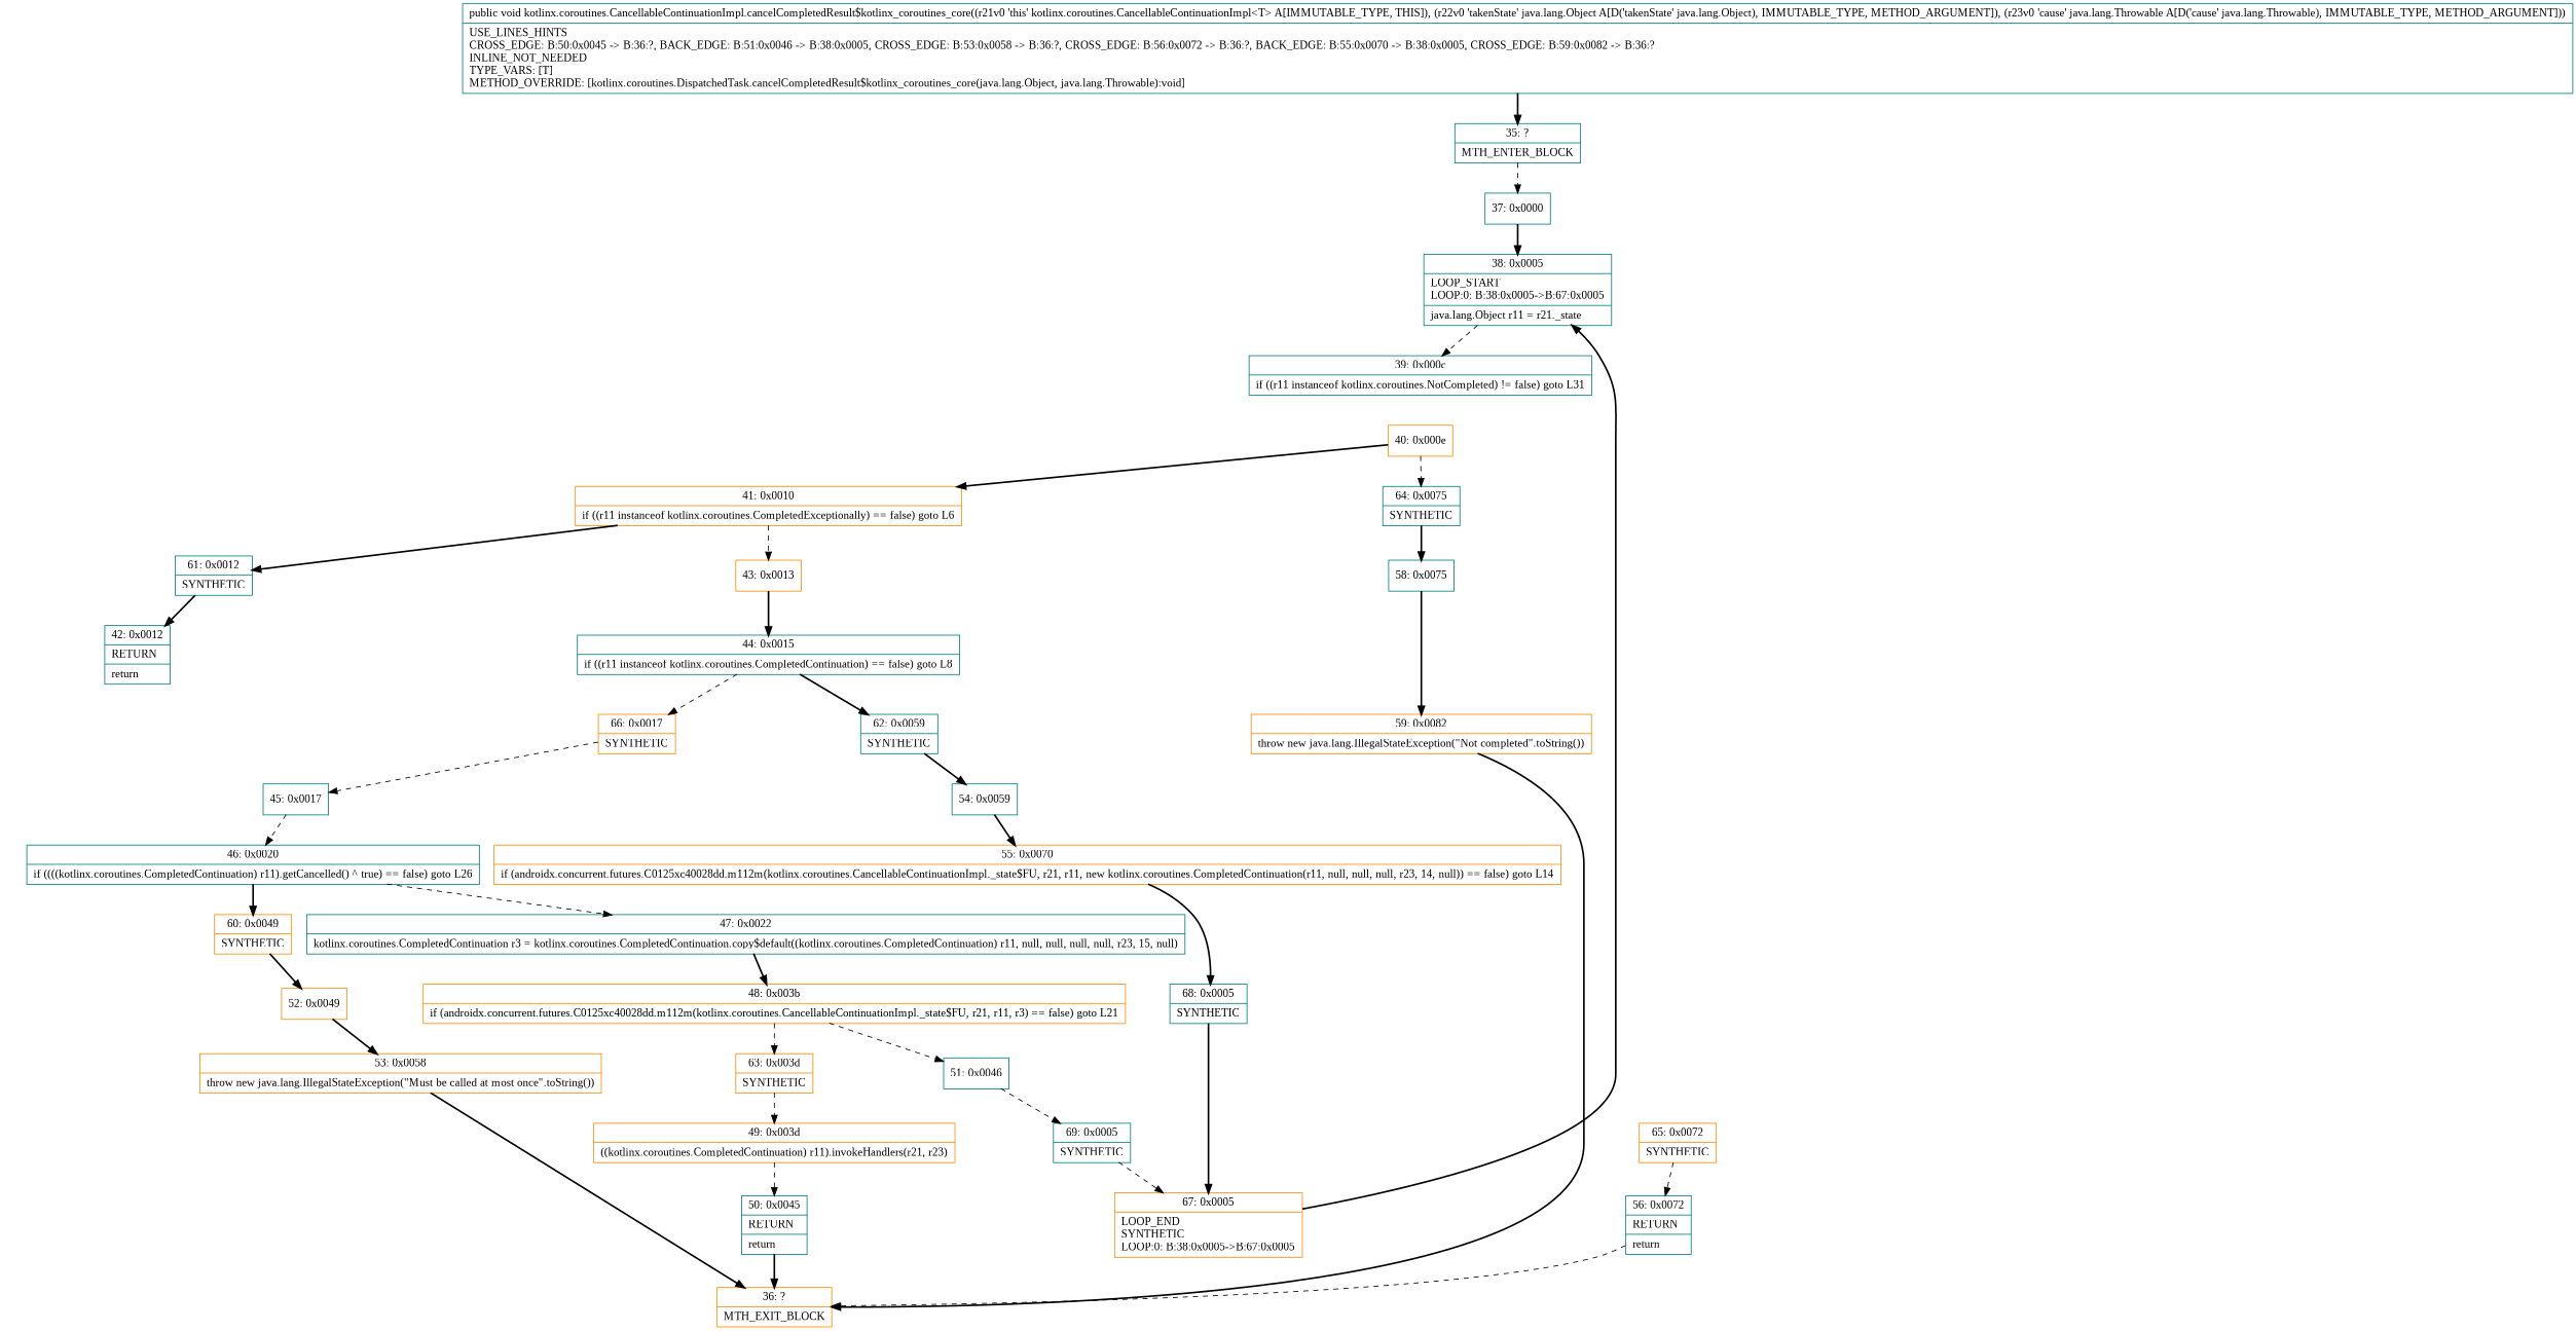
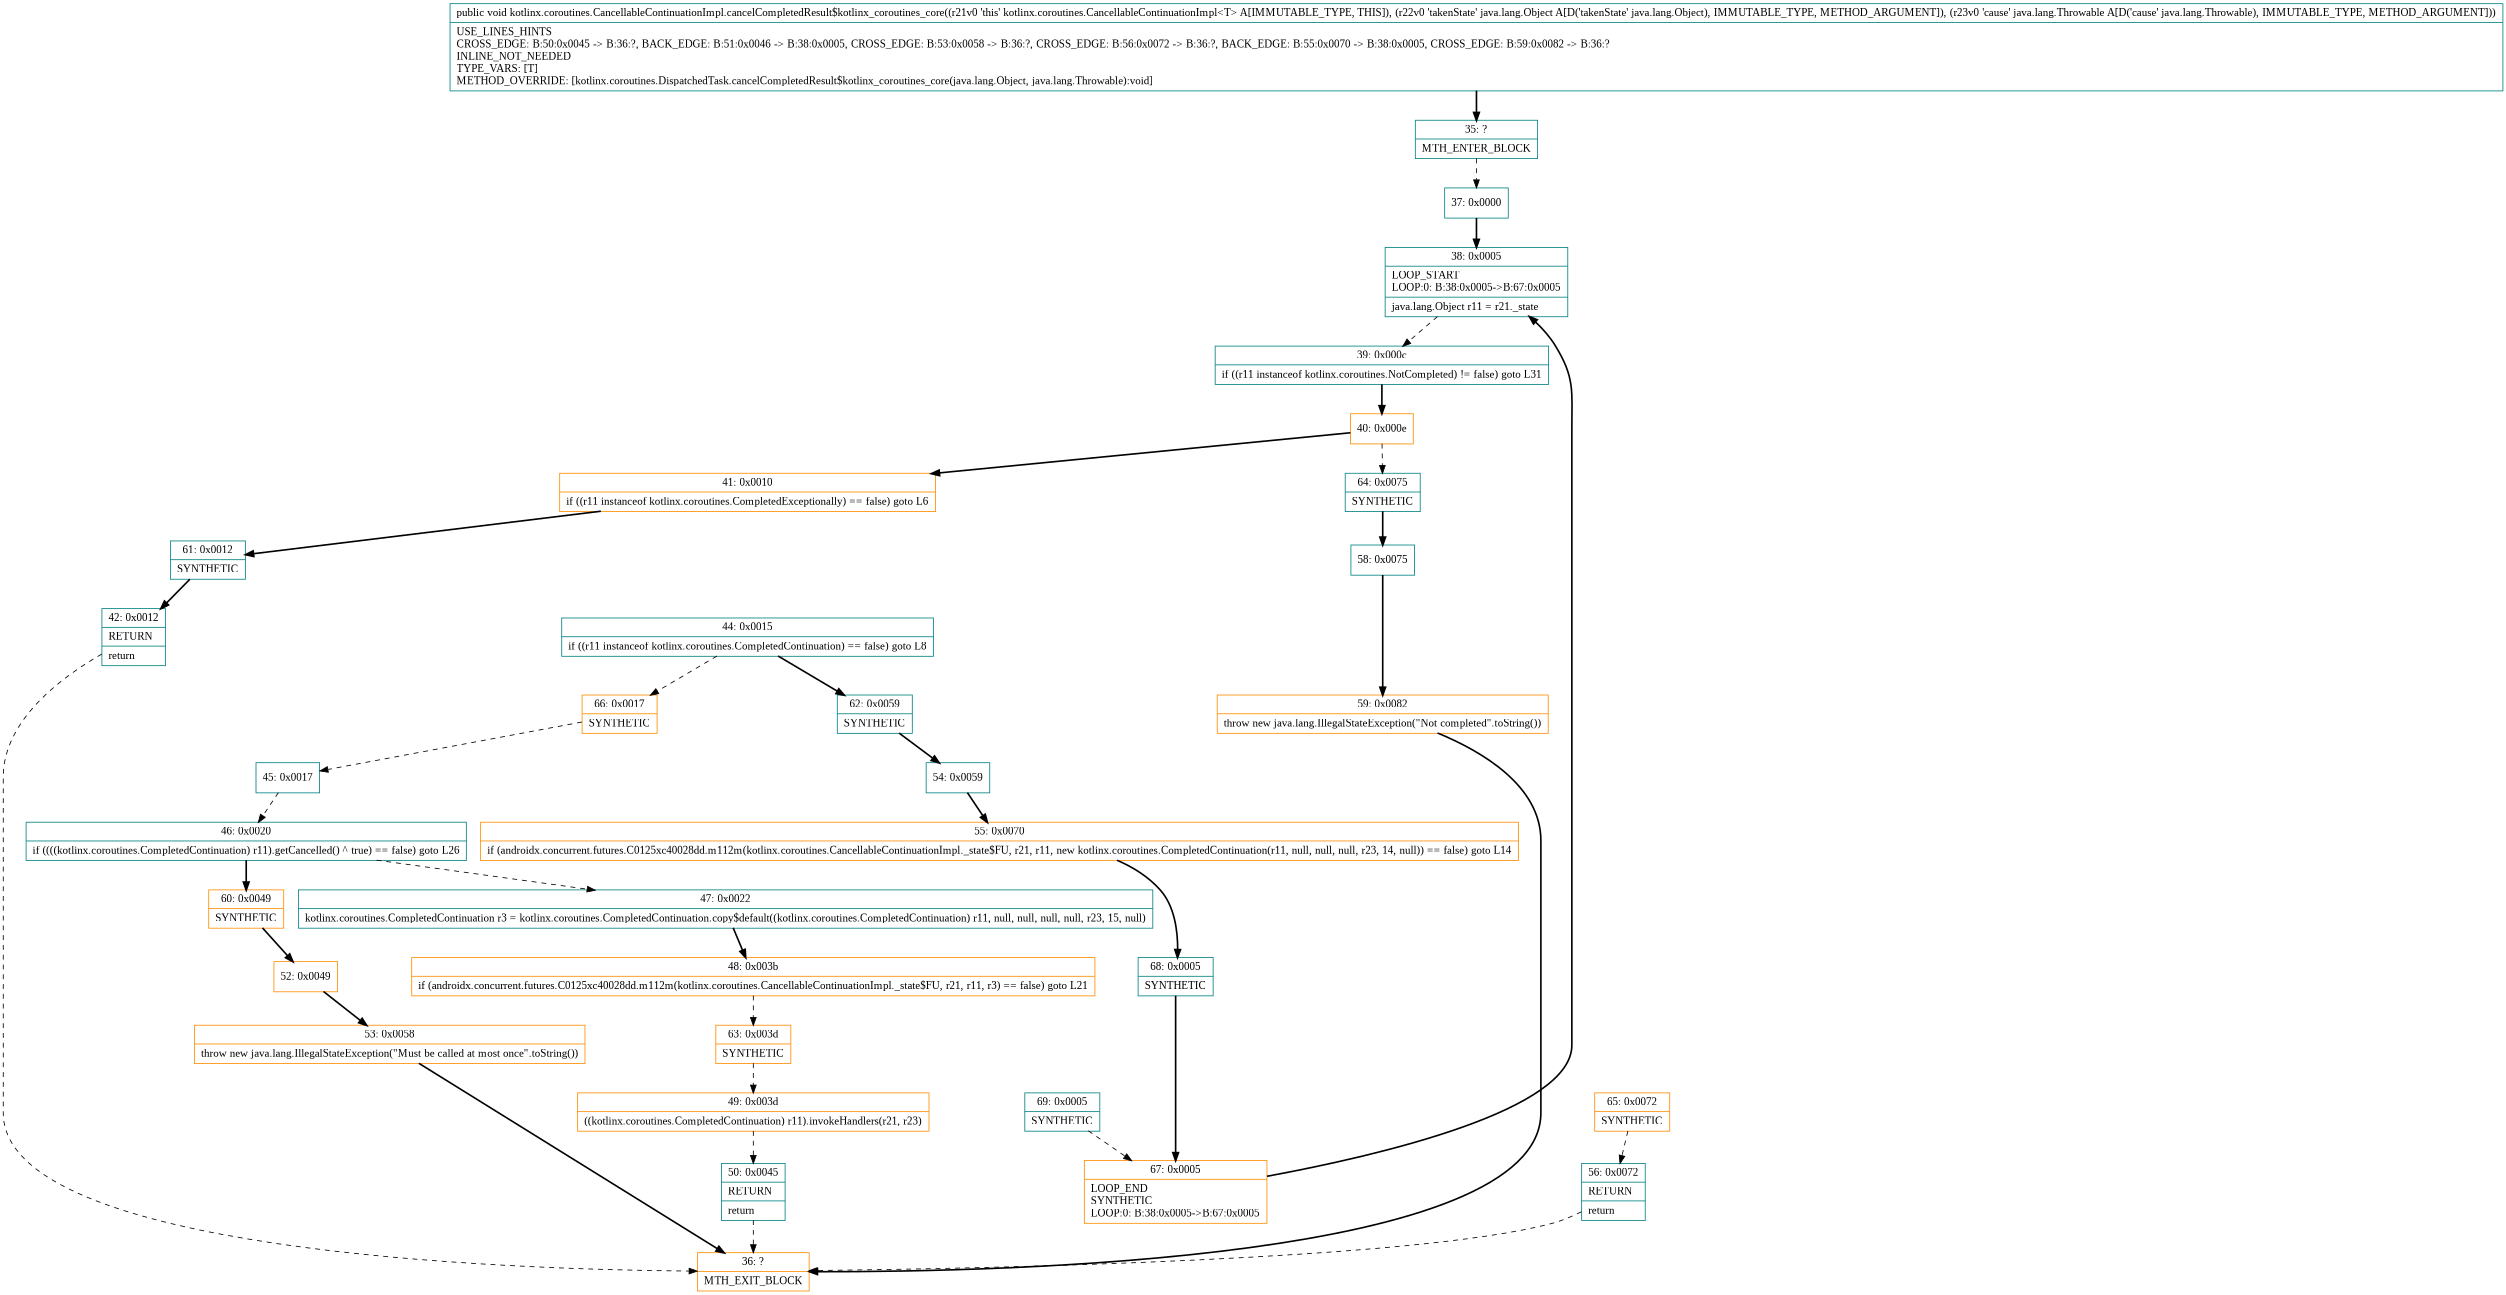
  digraph {
    fontname="Liberation Serif"
    node [color=teal fontname="Liberation Serif" shape=record]
    edge [fontname="Liberation Serif" style=bold]
    n1 [label="{35\:\ ?|MTH_ENTER_BLOCK\l}"]
    n2 [label="{37\:\ 0x0000}"]
    n3 [label="{38\:\ 0x0005|LOOP_START\lLOOP:0: B:38:0x0005\-\>B:67:0x0005\l|java.lang.Object r11 = r21._state\l}"]
    n4 [label="{39\:\ 0x000c|if ((r11 instanceof kotlinx.coroutines.NotCompleted) != false) goto L31\l}"]
    n5 [color=darkorange label="{40\:\ 0x000e}"]
    n6 [label="{64\:\ 0x0075|SYNTHETIC\l}"]
    n7 [color=darkorange label="{41\:\ 0x0010|if ((r11 instanceof kotlinx.coroutines.CompletedExceptionally) == false) goto L6\l}"]
    n8 [label="{58\:\ 0x0075}"]
-   n9 [color=darkorange label="{43\:\ 0x0013}"]
    n10 [label="{61\:\ 0x0012|SYNTHETIC\l}"]
    n11 [label="{44\:\ 0x0015|if ((r11 instanceof kotlinx.coroutines.CompletedContinuation) == false) goto L8\l}"]
    n12 [label="{42\:\ 0x0012|RETURN\l|return\l}"]
    n13 [label="{62\:\ 0x0059|SYNTHETIC\l}"]
    n14 [color=darkorange label="{66\:\ 0x0017|SYNTHETIC\l}"]
    n15 [label="{54\:\ 0x0059}"]
    n16 [label="{45\:\ 0x0017}"]
    n17 [color=darkorange label="{55\:\ 0x0070|if (androidx.concurrent.futures.C0125xc40028dd.m112m(kotlinx.coroutines.CancellableContinuationImpl._state$FU, r21, r11, new kotlinx.coroutines.CompletedContinuation(r11, null, null, null, r23, 14, null)) == false) goto L14\l}"]
    n18 [label="{68\:\ 0x0005|SYNTHETIC\l}"]
    n19 [color=darkorange label="{65\:\ 0x0072|SYNTHETIC\l}"]
    n20 [label="{56\:\ 0x0072|RETURN\l|return\l}"]
    n21 [color=darkorange label="{67\:\ 0x0005|LOOP_END\lSYNTHETIC\lLOOP:0: B:38:0x0005\-\>B:67:0x0005\l}"]
    n22 [color=darkorange label="{36\:\ ?|MTH_EXIT_BLOCK\l}"]
    n23 [label="{46\:\ 0x0020|if ((((kotlinx.coroutines.CompletedContinuation) r11).getCancelled() ^ true) == false) goto L26\l}"]
    n24 [label="{47\:\ 0x0022|kotlinx.coroutines.CompletedContinuation r3 = kotlinx.coroutines.CompletedContinuation.copy$default((kotlinx.coroutines.CompletedContinuation) r11, null, null, null, null, r23, 15, null)\l}"]
    n25 [color=darkorange label="{60\:\ 0x0049|SYNTHETIC\l}"]
    n26 [color=darkorange label="{48\:\ 0x003b|if (androidx.concurrent.futures.C0125xc40028dd.m112m(kotlinx.coroutines.CancellableContinuationImpl._state$FU, r21, r11, r3) == false) goto L21\l}"]
    n27 [color=darkorange label="{52\:\ 0x0049}"]
-   n28 [label="{51\:\ 0x0046}"]
    n29 [color=darkorange label="{63\:\ 0x003d|SYNTHETIC\l}"]
    n30 [label="{69\:\ 0x0005|SYNTHETIC\l}"]
    n31 [color=darkorange label="{49\:\ 0x003d|((kotlinx.coroutines.CompletedContinuation) r11).invokeHandlers(r21, r23)\l}"]
    n32 [label="{50\:\ 0x0045|RETURN\l|return\l}"]
    n33 [color=darkorange label="{53\:\ 0x0058|throw new java.lang.IllegalStateException(\"Must be called at most once\".toString())\l}"]
    n34 [color=darkorange label="{59\:\ 0x0082|throw new java.lang.IllegalStateException(\"Not completed\".toString())\l}"]
    n35 [label="{public void kotlinx.coroutines.CancellableContinuationImpl.cancelCompletedResult$kotlinx_coroutines_core((r21v0 'this' kotlinx.coroutines.CancellableContinuationImpl\<T\> A[IMMUTABLE_TYPE, THIS]), (r22v0 'takenState' java.lang.Object A[D('takenState' java.lang.Object), IMMUTABLE_TYPE, METHOD_ARGUMENT]), (r23v0 'cause' java.lang.Throwable A[D('cause' java.lang.Throwable), IMMUTABLE_TYPE, METHOD_ARGUMENT]))  | USE_LINES_HINTS\lCROSS_EDGE: B:50:0x0045 \-\> B:36:?, BACK_EDGE: B:51:0x0046 \-\> B:38:0x0005, CROSS_EDGE: B:53:0x0058 \-\> B:36:?, CROSS_EDGE: B:56:0x0072 \-\> B:36:?, BACK_EDGE: B:55:0x0070 \-\> B:38:0x0005, CROSS_EDGE: B:59:0x0082 \-\> B:36:?\lINLINE_NOT_NEEDED\lTYPE_VARS: [T]\lMETHOD_OVERRIDE: [kotlinx.coroutines.DispatchedTask.cancelCompletedResult$kotlinx_coroutines_core(java.lang.Object, java.lang.Throwable):void]\l}"]
    n1 -> n2 [style=dashed]
    n2 -> n3
    n3 -> n4 [style=dashed]
+   n4 -> n5
    n5 -> n6 [style=dashed]
    n5 -> n7
    n6 -> n8
-   n7 -> n9 [style=dashed]
    n7 -> n10
    n8 -> n34
-   n9 -> n11
    n10 -> n12
    n11 -> n13
    n11 -> n14 [style=dashed]
+   n12 -> n22 [style=dashed]
    n13 -> n15
    n14 -> n16 [style=dashed]
    n15 -> n17
    n16 -> n23 [style=dashed]
    n17 -> n18
    n18 -> n21
    n19 -> n20 [style=dashed]
    n20 -> n22 [style=dashed]
    n21 -> n3
    n23 -> n24 [style=dashed]
    n23 -> n25
    n24 -> n26
    n25 -> n27
-   n26 -> n28 [style=dashed]
    n26 -> n29 [style=dashed]
    n27 -> n33
-   n28 -> n30 [style=dashed]
    n29 -> n31 [style=dashed]
    n30 -> n21 [style=dashed]
    n31 -> n32 [style=dashed]
-   n32 -> n22
+   n32 -> n22 [style=dashed]
    n33 -> n22
    n34 -> n22
    n35 -> n1
  }
